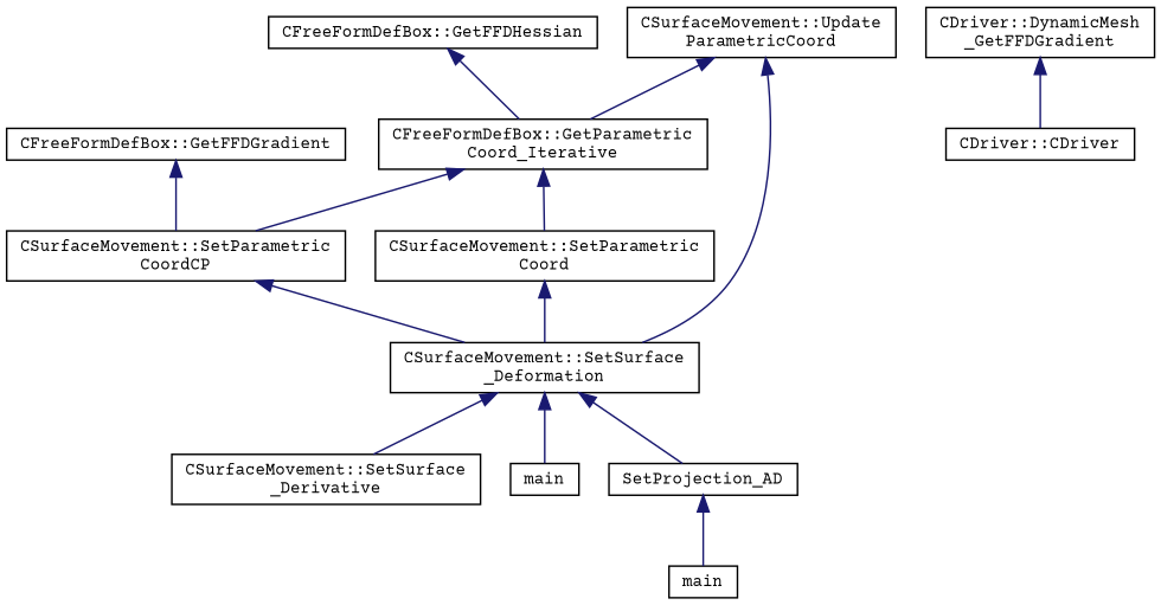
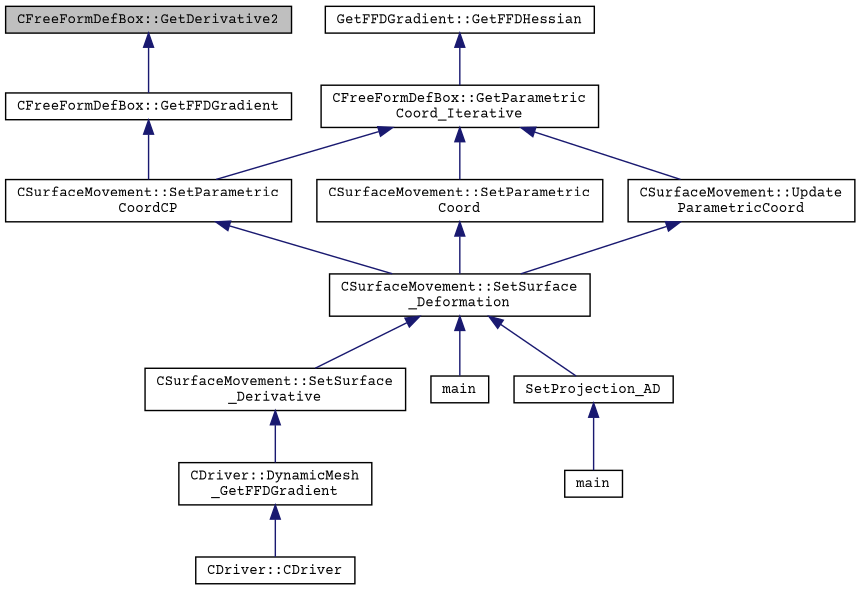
  digraph {
    fontname="Courier Prime"
    rankdir=TB
    node [color=black fillcolor=white fontname="Courier Prime" fontsize=10 shape=record style=filled]
    edge [color=midnightblue dir=back fontname="Courier Prime" fontsize=10 labelfontname=Helvetica labelfontsize=10 style=solid]
+   n1 [fillcolor=grey75 fontcolor=black height=0.2 label="CFreeFormDefBox::GetDerivative2" width=0.4]
    n2 [height=0.2 label="CFreeFormDefBox::GetFFDGradient" width=0.4]
    n3 [height=0.2 label="CSurfaceMovement::SetParametric\lCoordCP" width=0.4]
-   n4 [height=0.2 label="CFreeFormDefBox::GetFFDHessian" width=0.4]
+   n4 [height=0.2 label="GetFFDGradient::GetFFDHessian" width=0.4]
    n5 [height=0.2 label="CFreeFormDefBox::GetParametric\lCoord_Iterative" width=0.4]
    n6 [height=0.2 label="CSurfaceMovement::SetParametric\lCoord" width=0.4]
    n7 [height=0.2 label="CSurfaceMovement::Update\lParametricCoord" width=0.4]
    n8 [height=0.2 label="CSurfaceMovement::SetSurface\l_Deformation" width=0.4]
    n9 [height=0.2 label="CSurfaceMovement::SetSurface\l_Derivative" width=0.4]
    n10 [height=0.2 label=main width=0.4]
    n11 [height=0.2 label=SetProjection_AD width=0.4]
    n12 [height=0.2 label="CDriver::DynamicMesh\l_GetFFDGradient" width=0.4]
    n13 [height=0.2 label=main width=0.4]
    n14 [height=0.2 label="CDriver::CDriver" width=0.4]
+   n1 -> n2
    n2 -> n3
    n3 -> n8
    n4 -> n5
    n5 -> n3
    n5 -> n6
-   n7 -> n5
+   n5 -> n7
    n6 -> n8
    n7 -> n8
    n8 -> n9
    n8 -> n10
    n8 -> n11
+   n9 -> n12
    n11 -> n13
    n12 -> n14
  }
